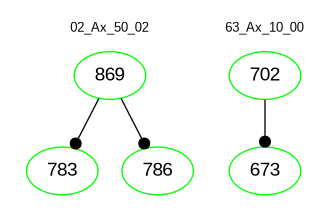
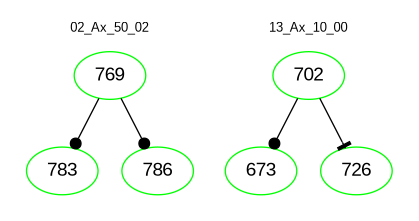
  digraph {
    fontname="Liberation Sans"
    node [color=green fontname="Liberation Sans"]
    edge [arrowhead=dot color=black fontname="Liberation Sans"]
-   n1 [label=869]
+   n1 [label=769]
    n2 [label=783]
    n3 [label=786]
    n4 [label=702]
    n5 [label=673]
+   n6 [label=726]
    subgraph cluster_1 {
      color=white
      fontsize=10
      label="02_Ax_50_02"
      n1
      n2
      n3
    }
    subgraph cluster_2 {
      color=white
      fontsize=10
-     label="63_Ax_10_00"
+     label="13_Ax_10_00"
      n4
      n5
+     n6
    }
    n1 -> n2
    n1 -> n3
    n4 -> n5
+   n4 -> n6 [arrowhead=tee]
  }
